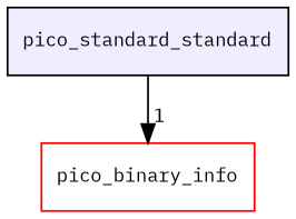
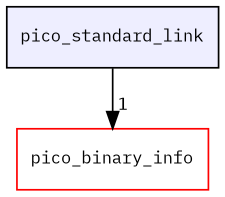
  digraph {
    compound=true
    fontname="IBM Plex Mono"
    node [fontname="IBM Plex Mono" fontsize=10 shape=box style=filled]
-   n1 [fillcolor="#eeeeff" label=pico_standard_standard pencolor=black]
+   n1 [fillcolor="#eeeeff" label=pico_standard_link pencolor=black]
    n2 [color=red fillcolor=white label=pico_binary_info]
    n1 -> n2 [headlabel=1 labeldistance=1.5 labelfontname=Helvetica labelfontsize=10 fontname="IBM Plex Mono"]
  }
